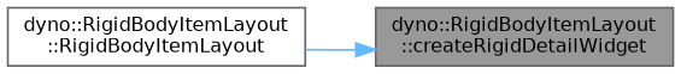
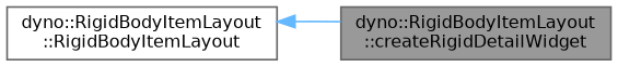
  digraph {
    rankdir=RL
    node [fontname=Helvetica fontsize=10 shape=box style=filled]
    n1 [color=gray40 fillcolor=grey60 fontcolor=black height=0.2 label="dyno::RigidBodyItemLayout\l::createRigidDetailWidget" width=0.4]
    n2 [color=grey40 fillcolor=white height=0.2 label="dyno::RigidBodyItemLayout\l::RigidBodyItemLayout" width=0.4]
-   n1 -> n2 [color=steelblue1 dir=back fontname=Helvetica fontsize=10 labelfontname=Helvetica labelfontsize=10 style=solid]
+   n2 -> n1 [color=steelblue1 dir=back fontname=Helvetica fontsize=10 labelfontname=Helvetica labelfontsize=10 style=solid]
  }
